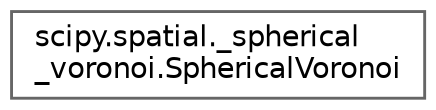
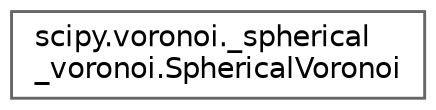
  digraph {
    rankdir=TB
-   n1 [color=grey40 fillcolor=white fontname=Helvetica fontsize=10 height=0.2 label="scipy.spatial._spherical\l_voronoi.SphericalVoronoi" shape=box style=filled width=0.4]
+   n1 [color=grey40 fillcolor=white fontname=Helvetica fontsize=10 height=0.2 label="scipy.voronoi._spherical\l_voronoi.SphericalVoronoi" shape=box style=filled width=0.4]
  }
